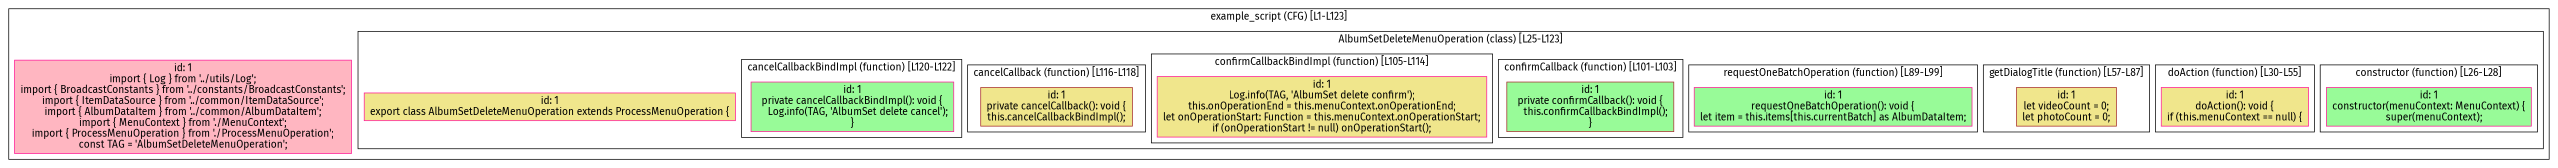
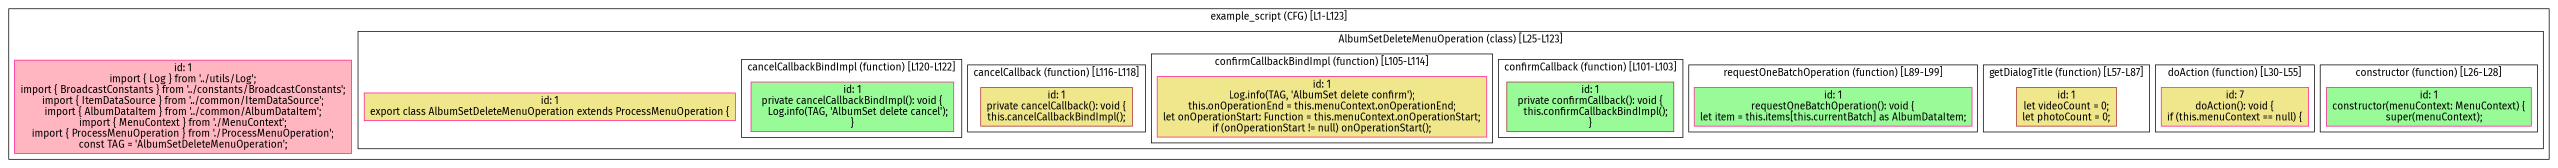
  digraph {
    fontname="Fira Sans"
    node [shape=box style=filled fillcolor=khaki color=deeppink fontname="Fira Sans"]
    n1 [label="id: 1\nconstructor(menuContext: MenuContext) {\n    super(menuContext);" fillcolor=palegreen]
-   n2 [label="id: 1\ndoAction(): void {\nif (this.menuContext == null) {"]
+   n2 [label="id: 7\ndoAction(): void {\nif (this.menuContext == null) {"]
    n3 [label="id: 1\nlet videoCount = 0;\nlet photoCount = 0;" color=brown]
    n4 [label="id: 1\nrequestOneBatchOperation(): void {\nlet item = this.items[this.currentBatch] as AlbumDataItem;" fillcolor=palegreen]
    n5 [label="id: 1\nprivate confirmCallback(): void {\n    this.confirmCallbackBindImpl();\n}" fillcolor=palegreen color=brown]
    n6 [label="id: 1\nLog.info(TAG, 'AlbumSet delete confirm');\nthis.onOperationEnd = this.menuContext.onOperationEnd;\nlet onOperationStart: Function = this.menuContext.onOperationStart;\nif (onOperationStart != null) onOperationStart();"]
    n7 [label="id: 1\nprivate cancelCallback(): void {\nthis.cancelCallbackBindImpl();" color=brown]
    n8 [label="id: 1\nprivate cancelCallbackBindImpl(): void {\n    Log.info(TAG, 'AlbumSet delete cancel');\n}" fillcolor=palegreen]
    n9 [label="id: 1\nexport class AlbumSetDeleteMenuOperation extends ProcessMenuOperation {"]
    n10 [label="id: 1\nimport { Log } from '../utils/Log';\nimport { BroadcastConstants } from '../constants/BroadcastConstants';\nimport { ItemDataSource } from '../common/ItemDataSource';\nimport { AlbumDataItem } from '../common/AlbumDataItem';\nimport { MenuContext } from './MenuContext';\nimport { ProcessMenuOperation } from './ProcessMenuOperation';\nconst TAG = 'AlbumSetDeleteMenuOperation';" fillcolor=lightpink]
    subgraph cluster_1 {
      label="example_script (CFG) [L1-L123]"
      n10
      subgraph cluster_2 {
        label="AlbumSetDeleteMenuOperation (class) [L25-L123]"
        n9
        subgraph cluster_3 {
          label="constructor (function) [L26-L28]"
          n1
        }
        subgraph cluster_4 {
          label="doAction (function) [L30-L55]"
          n2
        }
        subgraph cluster_5 {
          label="getDialogTitle (function) [L57-L87]"
          n3
        }
        subgraph cluster_6 {
          label="requestOneBatchOperation (function) [L89-L99]"
          n4
        }
        subgraph cluster_7 {
          label="confirmCallback (function) [L101-L103]"
          n5
        }
        subgraph cluster_8 {
          label="confirmCallbackBindImpl (function) [L105-L114]"
          n6
        }
        subgraph cluster_9 {
          label="cancelCallback (function) [L116-L118]"
          n7
        }
        subgraph cluster_10 {
          label="cancelCallbackBindImpl (function) [L120-L122]"
          n8
        }
      }
    }
  }
